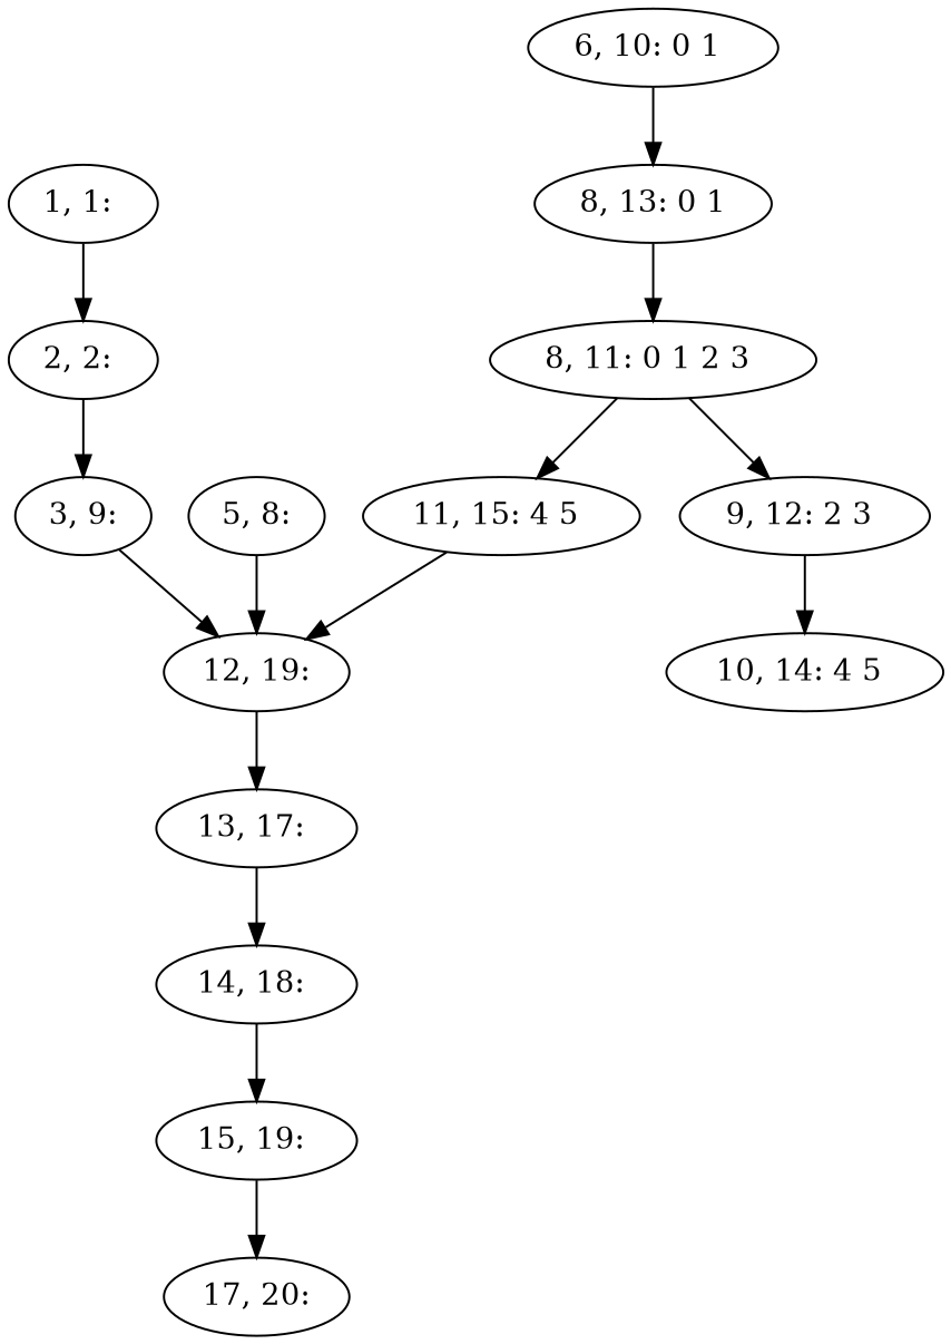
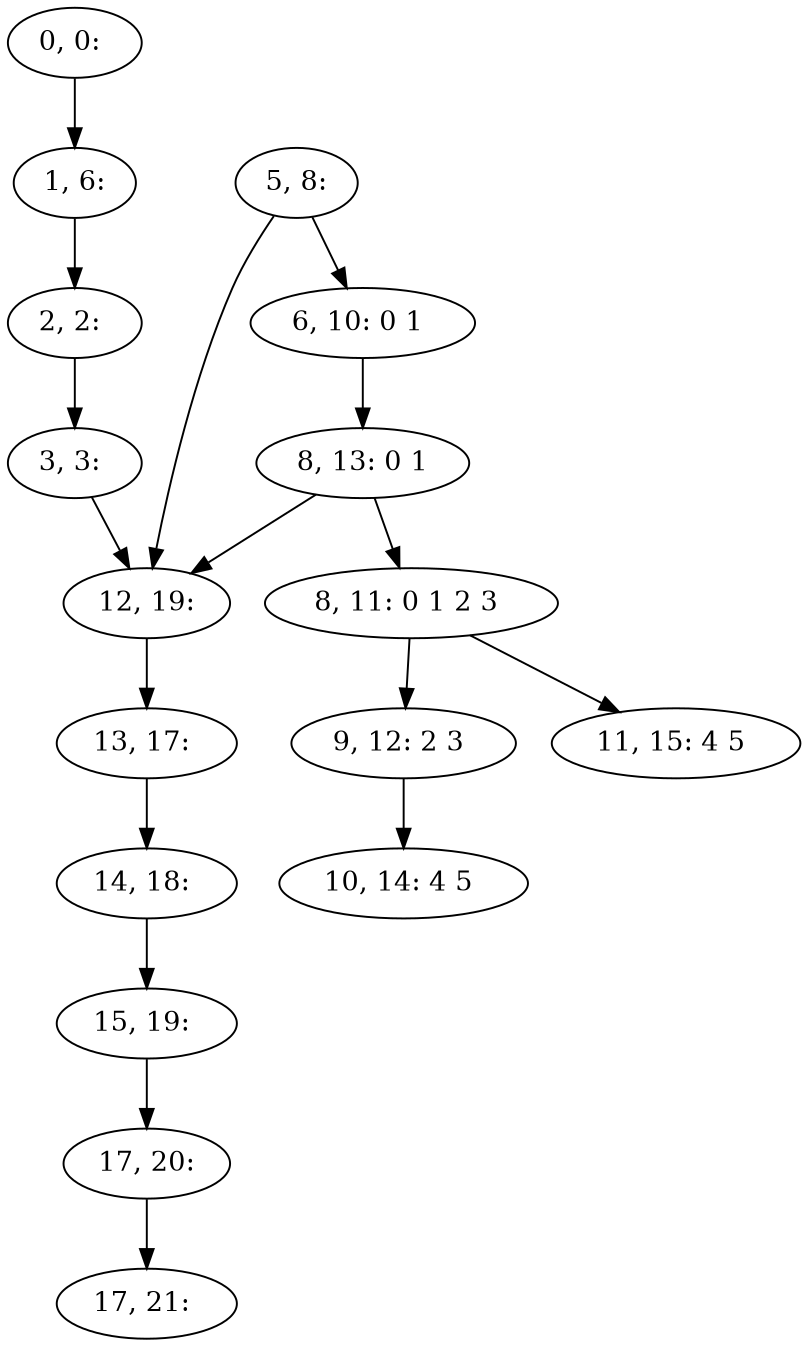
  digraph {
-   n2 [label="1, 1: "]
+   n1 [label="0, 0: "]
+   n2 [label="1, 6:"]
    n3 [label="2, 2: "]
-   n4 [label="3, 9:"]
+   n4 [label="3, 3: "]
    n5 [label="12, 19:"]
    n6 [label="13, 17: "]
    n7 [label="5, 8:"]
    n8 [label="6, 10: 0 1 "]
    n9 [label="8, 13: 0 1"]
    n10 [label="8, 11: 0 1 2 3 "]
    n11 [label="9, 12: 2 3 "]
    n12 [label="11, 15: 4 5 "]
    n13 [label="10, 14: 4 5 "]
    n14 [label="14, 18: "]
    n15 [label="15, 19: "]
    n16 [label="17, 20:"]
+   n17 [label="17, 21: "]
+   n1 -> n2
    n2 -> n3
    n3 -> n4
    n4 -> n5
    n5 -> n6
    n6 -> n14
    n7 -> n5
+   n7 -> n8
    n8 -> n9
    n9 -> n10
    n10 -> n11
    n10 -> n12
    n11 -> n13
-   n12 -> n5
+   n9 -> n5
    n14 -> n15
    n15 -> n16
+   n16 -> n17
  }
